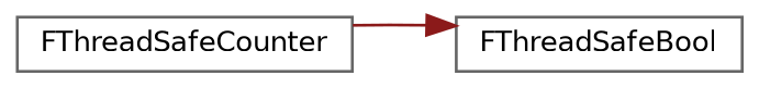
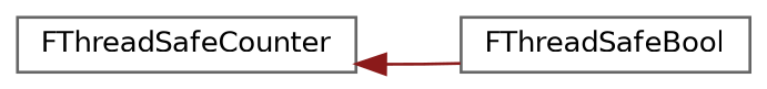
  digraph {
    rankdir=LR
    node [color=grey40 fillcolor=white fontname=Helvetica fontsize=10 shape=box style=filled]
    n1 [height=0.2 label=FThreadSafeCounter width=0.4]
    n2 [height=0.2 label=FThreadSafeBool width=0.4]
-   n2 -> n1 [color=firebrick4 dir=back fontname=Helvetica fontsize=10 labelfontname=Helvetica labelfontsize=10 style=solid]
+   n1 -> n2 [color=firebrick4 dir=back fontname=Helvetica fontsize=10 labelfontname=Helvetica labelfontsize=10 style=solid]
  }
